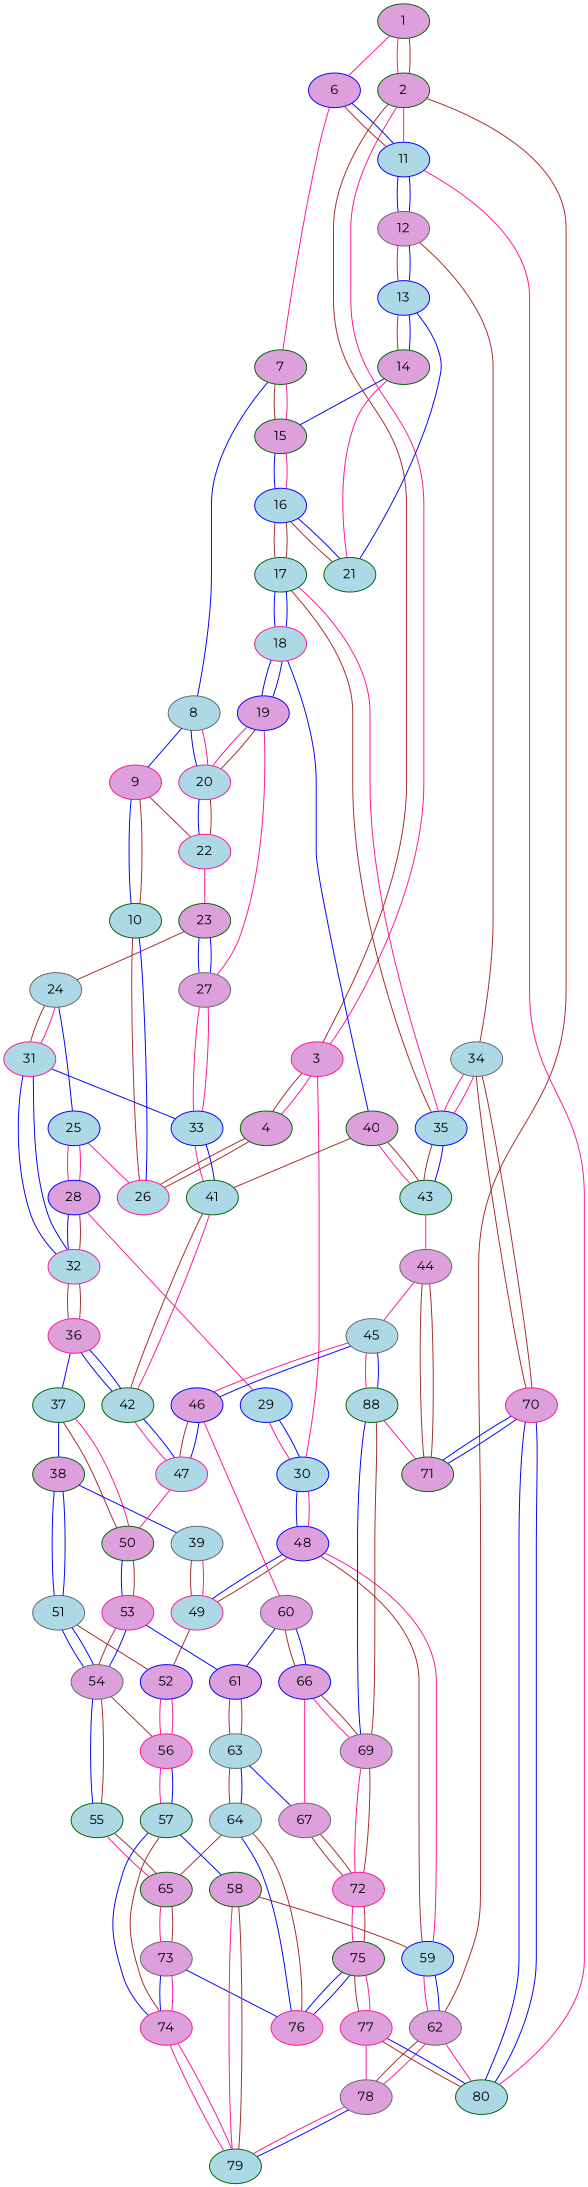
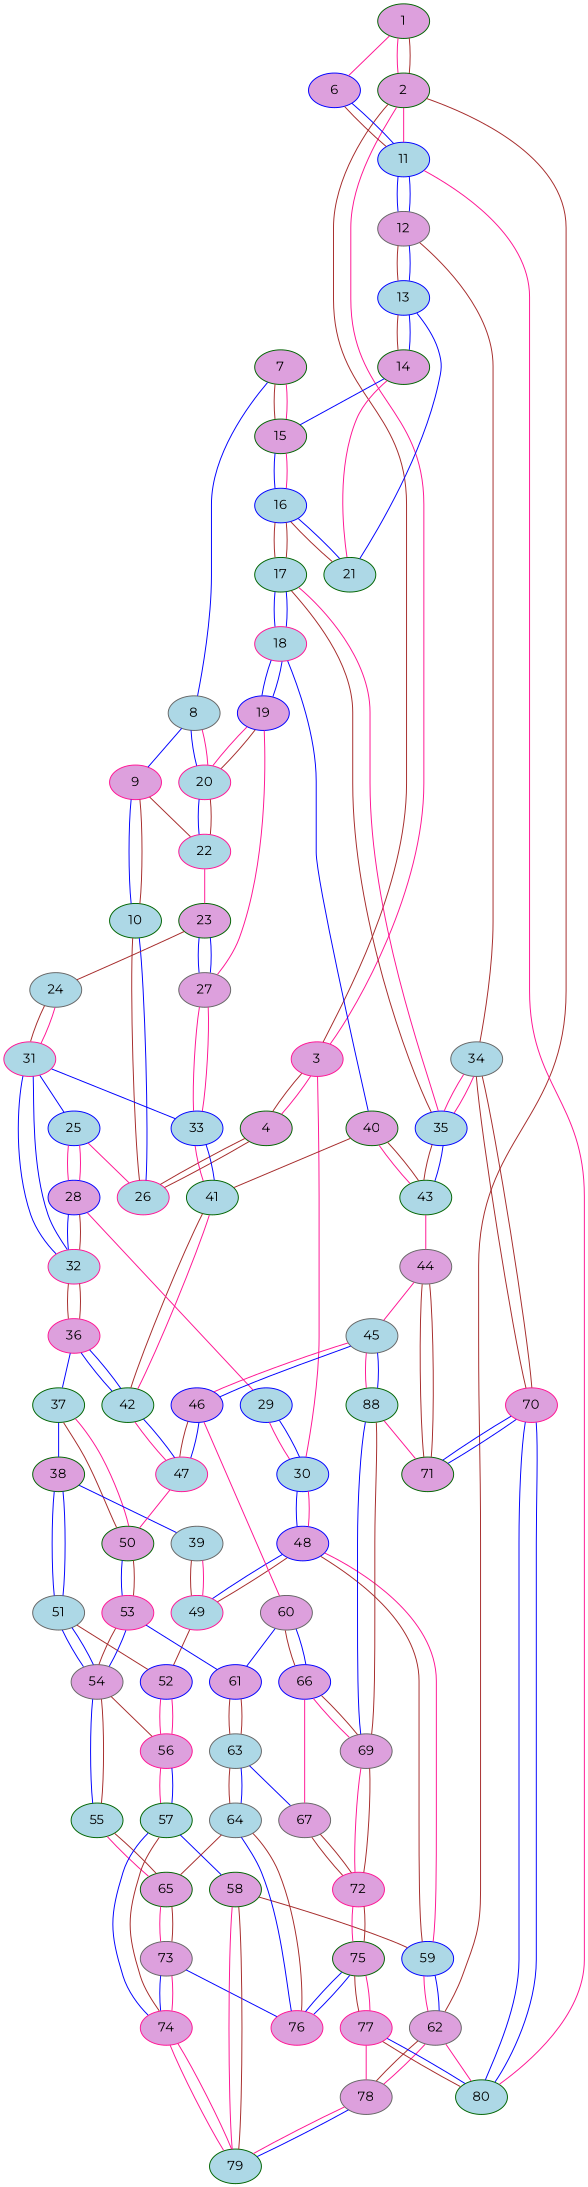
  graph {
    fontname=Montserrat
    node [color=darkgreen fillcolor=plum fontname=Montserrat style=filled]
    edge [color=blue fontname=Montserrat]
    1
    2
    6 [color=blue]
    3 [color=deeppink]
    11 [color=blue fillcolor=lightblue]
    62 [color=gray40]
    7
    4
    30 [color=blue fillcolor=lightblue]
    12 [color=gray40]
    80 [fillcolor=lightblue]
    78 [color=gray40]
    26 [color=deeppink fillcolor=lightblue]
    48 [color=blue]
    10 [fillcolor=lightblue]
    8 [color=gray40 fillcolor=lightblue]
    15
    9 [color=deeppink]
    20 [color=deeppink fillcolor=lightblue]
    16 [color=blue fillcolor=lightblue]
    22 [color=deeppink fillcolor=lightblue]
    23
    13 [color=blue fillcolor=lightblue]
    34 [color=gray40 fillcolor=lightblue]
    14
    21 [fillcolor=lightblue]
    35 [color=blue fillcolor=lightblue]
    70 [color=deeppink]
    17 [fillcolor=lightblue]
    18 [color=deeppink fillcolor=lightblue]
    19 [color=blue]
    40
    43 [fillcolor=lightblue]
    27 [color=gray40]
    41 [fillcolor=lightblue]
    33 [color=blue fillcolor=lightblue]
    24 [color=gray40 fillcolor=lightblue]
    25 [color=blue fillcolor=lightblue]
    31 [color=deeppink fillcolor=lightblue]
    28 [color=blue]
    32 [color=deeppink fillcolor=lightblue]
    29 [color=blue fillcolor=lightblue]
    36 [color=deeppink]
    39 [color=gray40 fillcolor=lightblue]
    49 [color=deeppink fillcolor=lightblue]
    59 [color=blue fillcolor=lightblue]
    37 [fillcolor=lightblue]
    42 [fillcolor=lightblue]
    71
    44 [color=gray40]
    38
    50
    47 [color=deeppink fillcolor=lightblue]
    51 [color=gray40 fillcolor=lightblue]
    53 [color=deeppink]
    52 [color=blue]
    54 [color=gray40]
    45 [color=gray40 fillcolor=lightblue]
    46 [color=blue]
    n60 [fillcolor=lightblue label=88]
    60 [color=gray40]
    69 [color=gray40]
    61 [color=blue]
    66 [color=blue]
    56 [color=deeppink]
    55 [fillcolor=lightblue]
    57 [fillcolor=lightblue]
    63 [color=gray40 fillcolor=lightblue]
    65
    73 [color=gray40]
    58
    74 [color=deeppink]
    79 [fillcolor=lightblue]
    67 [color=gray40]
    64 [color=gray40 fillcolor=lightblue]
    76 [color=deeppink]
    72 [color=deeppink]
    75
    77 [color=deeppink]
    1 -- 2 [color=deeppink]
    1 -- 2 [color=brown]
    1 -- 6 [color=deeppink]
    2 -- 3 [color=brown]
    2 -- 3 [color=deeppink]
    2 -- 11 [color=deeppink]
    2 -- 62 [color=brown]
    6 -- 11 [color=brown]
    6 -- 11
-   6 -- 7 [color=deeppink]
    3 -- 4 [color=brown]
    3 -- 4 [color=deeppink]
    3 -- 30 [color=deeppink]
    11 -- 12
    11 -- 12
    11 -- 80 [color=deeppink]
    62 -- 80 [color=deeppink]
    62 -- 78 [color=brown]
    62 -- 78 [color=deeppink]
    7 -- 8
    7 -- 15 [color=brown]
    7 -- 15 [color=deeppink]
    4 -- 26 [color=brown]
    4 -- 26 [color=brown]
    30 -- 48
    30 -- 48 [color=deeppink]
    12 -- 13 [color=brown]
    12 -- 13
    12 -- 34 [color=brown]
    78 -- 79 [color=deeppink]
    78 -- 79
    48 -- 49
    48 -- 49 [color=brown]
    48 -- 59 [color=brown]
    48 -- 59 [color=deeppink]
    10 -- 26 [color=brown]
    10 -- 26
    8 -- 9
    8 -- 20
    8 -- 20 [color=deeppink]
    15 -- 16
    15 -- 16 [color=deeppink]
    9 -- 10
    9 -- 10 [color=brown]
    9 -- 22 [color=brown]
    20 -- 22
    20 -- 22 [color=brown]
    16 -- 21 [color=brown]
    16 -- 21
    16 -- 17 [color=brown]
    16 -- 17 [color=brown]
    22 -- 23 [color=deeppink]
    23 -- 27
    23 -- 27
    23 -- 24 [color=brown]
    13 -- 14 [color=brown]
    13 -- 14
    13 -- 21
    34 -- 35 [color=deeppink]
    34 -- 35 [color=deeppink]
    34 -- 70 [color=brown]
    34 -- 70 [color=brown]
    14 -- 15
    14 -- 21 [color=deeppink]
    35 -- 43 [color=brown]
    35 -- 43
    70 -- 80
    70 -- 80
    70 -- 71
    70 -- 71
    17 -- 35 [color=brown]
    17 -- 35 [color=deeppink]
    17 -- 18
    17 -- 18
    18 -- 19
    18 -- 19
    18 -- 40
    19 -- 20 [color=deeppink]
    19 -- 20 [color=brown]
    19 -- 27 [color=deeppink]
    40 -- 43 [color=deeppink]
    40 -- 43 [color=brown]
    40 -- 41 [color=brown]
    43 -- 44 [color=deeppink]
    27 -- 33 [color=deeppink]
    27 -- 33 [color=deeppink]
    41 -- 42 [color=brown]
    41 -- 42 [color=deeppink]
    33 -- 41 [color=deeppink]
    33 -- 41
-   24 -- 25
+   31 -- 25
    24 -- 31 [color=brown]
    24 -- 31 [color=deeppink]
    25 -- 26 [color=deeppink]
    25 -- 28 [color=deeppink]
    25 -- 28 [color=deeppink]
    31 -- 33
    31 -- 32
    31 -- 32
    28 -- 32
    28 -- 32 [color=brown]
    28 -- 29 [color=deeppink]
    32 -- 36 [color=brown]
    32 -- 36 [color=brown]
    29 -- 30 [color=deeppink]
    29 -- 30
    36 -- 37
    36 -- 42
    36 -- 42
    39 -- 49 [color=brown]
    39 -- 49 [color=deeppink]
    49 -- 52 [color=brown]
    59 -- 62 [color=deeppink]
    59 -- 62
    37 -- 38
    37 -- 50 [color=brown]
    37 -- 50 [color=deeppink]
    42 -- 47 [color=deeppink]
    42 -- 47
    44 -- 71 [color=brown]
    44 -- 71 [color=brown]
    44 -- 45 [color=deeppink]
    38 -- 39
    38 -- 51
    38 -- 51
    50 -- 53
    50 -- 53 [color=brown]
    47 -- 50 [color=deeppink]
    51 -- 52 [color=brown]
    51 -- 54
    51 -- 54
    53 -- 54 [color=brown]
    53 -- 54
    53 -- 61
    52 -- 56 [color=deeppink]
    52 -- 56 [color=deeppink]
    54 -- 56 [color=brown]
    54 -- 55
    54 -- 55 [color=brown]
    45 -- 46 [color=deeppink]
    45 -- 46
    45 -- n60 [color=deeppink]
    45 -- n60
    46 -- 47 [color=brown]
    46 -- 47
    46 -- 60 [color=deeppink]
    n60 -- 71 [color=deeppink]
    n60 -- 69
    n60 -- 69 [color=brown]
    60 -- 61
    60 -- 66 [color=brown]
    60 -- 66
    69 -- 72 [color=deeppink]
    69 -- 72 [color=brown]
    61 -- 63 [color=brown]
    61 -- 63 [color=brown]
    66 -- 69 [color=deeppink]
    66 -- 69 [color=brown]
    66 -- 67 [color=deeppink]
    56 -- 57 [color=deeppink]
    56 -- 57
    55 -- 65 [color=deeppink]
    55 -- 65 [color=brown]
    57 -- 58
    57 -- 74
    57 -- 74 [color=brown]
    63 -- 67
    63 -- 64 [color=brown]
    63 -- 64
    65 -- 73 [color=deeppink]
    65 -- 73 [color=brown]
    73 -- 74
    73 -- 74 [color=deeppink]
    73 -- 76
    58 -- 59 [color=brown]
    58 -- 79 [color=deeppink]
    58 -- 79 [color=brown]
    74 -- 79 [color=deeppink]
    74 -- 79 [color=deeppink]
    67 -- 72 [color=brown]
    67 -- 72 [color=brown]
    64 -- 65 [color=brown]
    64 -- 76
    64 -- 76 [color=brown]
    72 -- 75 [color=deeppink]
    72 -- 75 [color=brown]
    75 -- 76
    75 -- 76
    75 -- 77 [color=brown]
    75 -- 77 [color=deeppink]
    77 -- 80 [color=brown]
    77 -- 80
    77 -- 78 [color=deeppink]
  }
